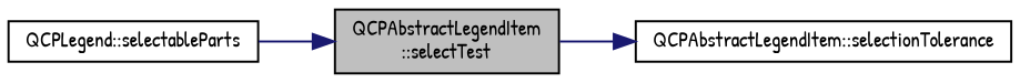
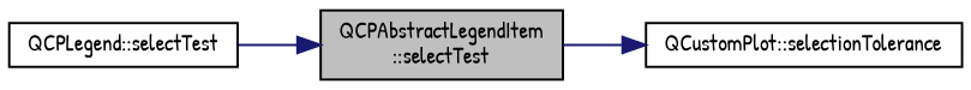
  digraph {
    fontname="Patrick Hand"
    rankdir=LR
    node [color=black fillcolor=white fontname="Patrick Hand" fontsize=10 shape=record style=filled]
    edge [color=midnightblue fontname="Patrick Hand" fontsize=10 labelfontname=Helvetica labelfontsize=10 style=solid]
    n1 [fillcolor=grey75 fontcolor=black height=0.2 label="QCPAbstractLegendItem\l::selectTest" width=0.4]
-   n2 [height=0.2 label="QCPAbstractLegendItem::selectionTolerance" width=0.4]
-   n3 [height=0.2 label="QCPLegend::selectableParts" width=0.4]
+   n2 [height=0.2 label="QCustomPlot::selectionTolerance" width=0.4]
+   n3 [height=0.2 label="QCPLegend::selectTest" width=0.4]
    n1 -> n2
    n3 -> n1
  }
